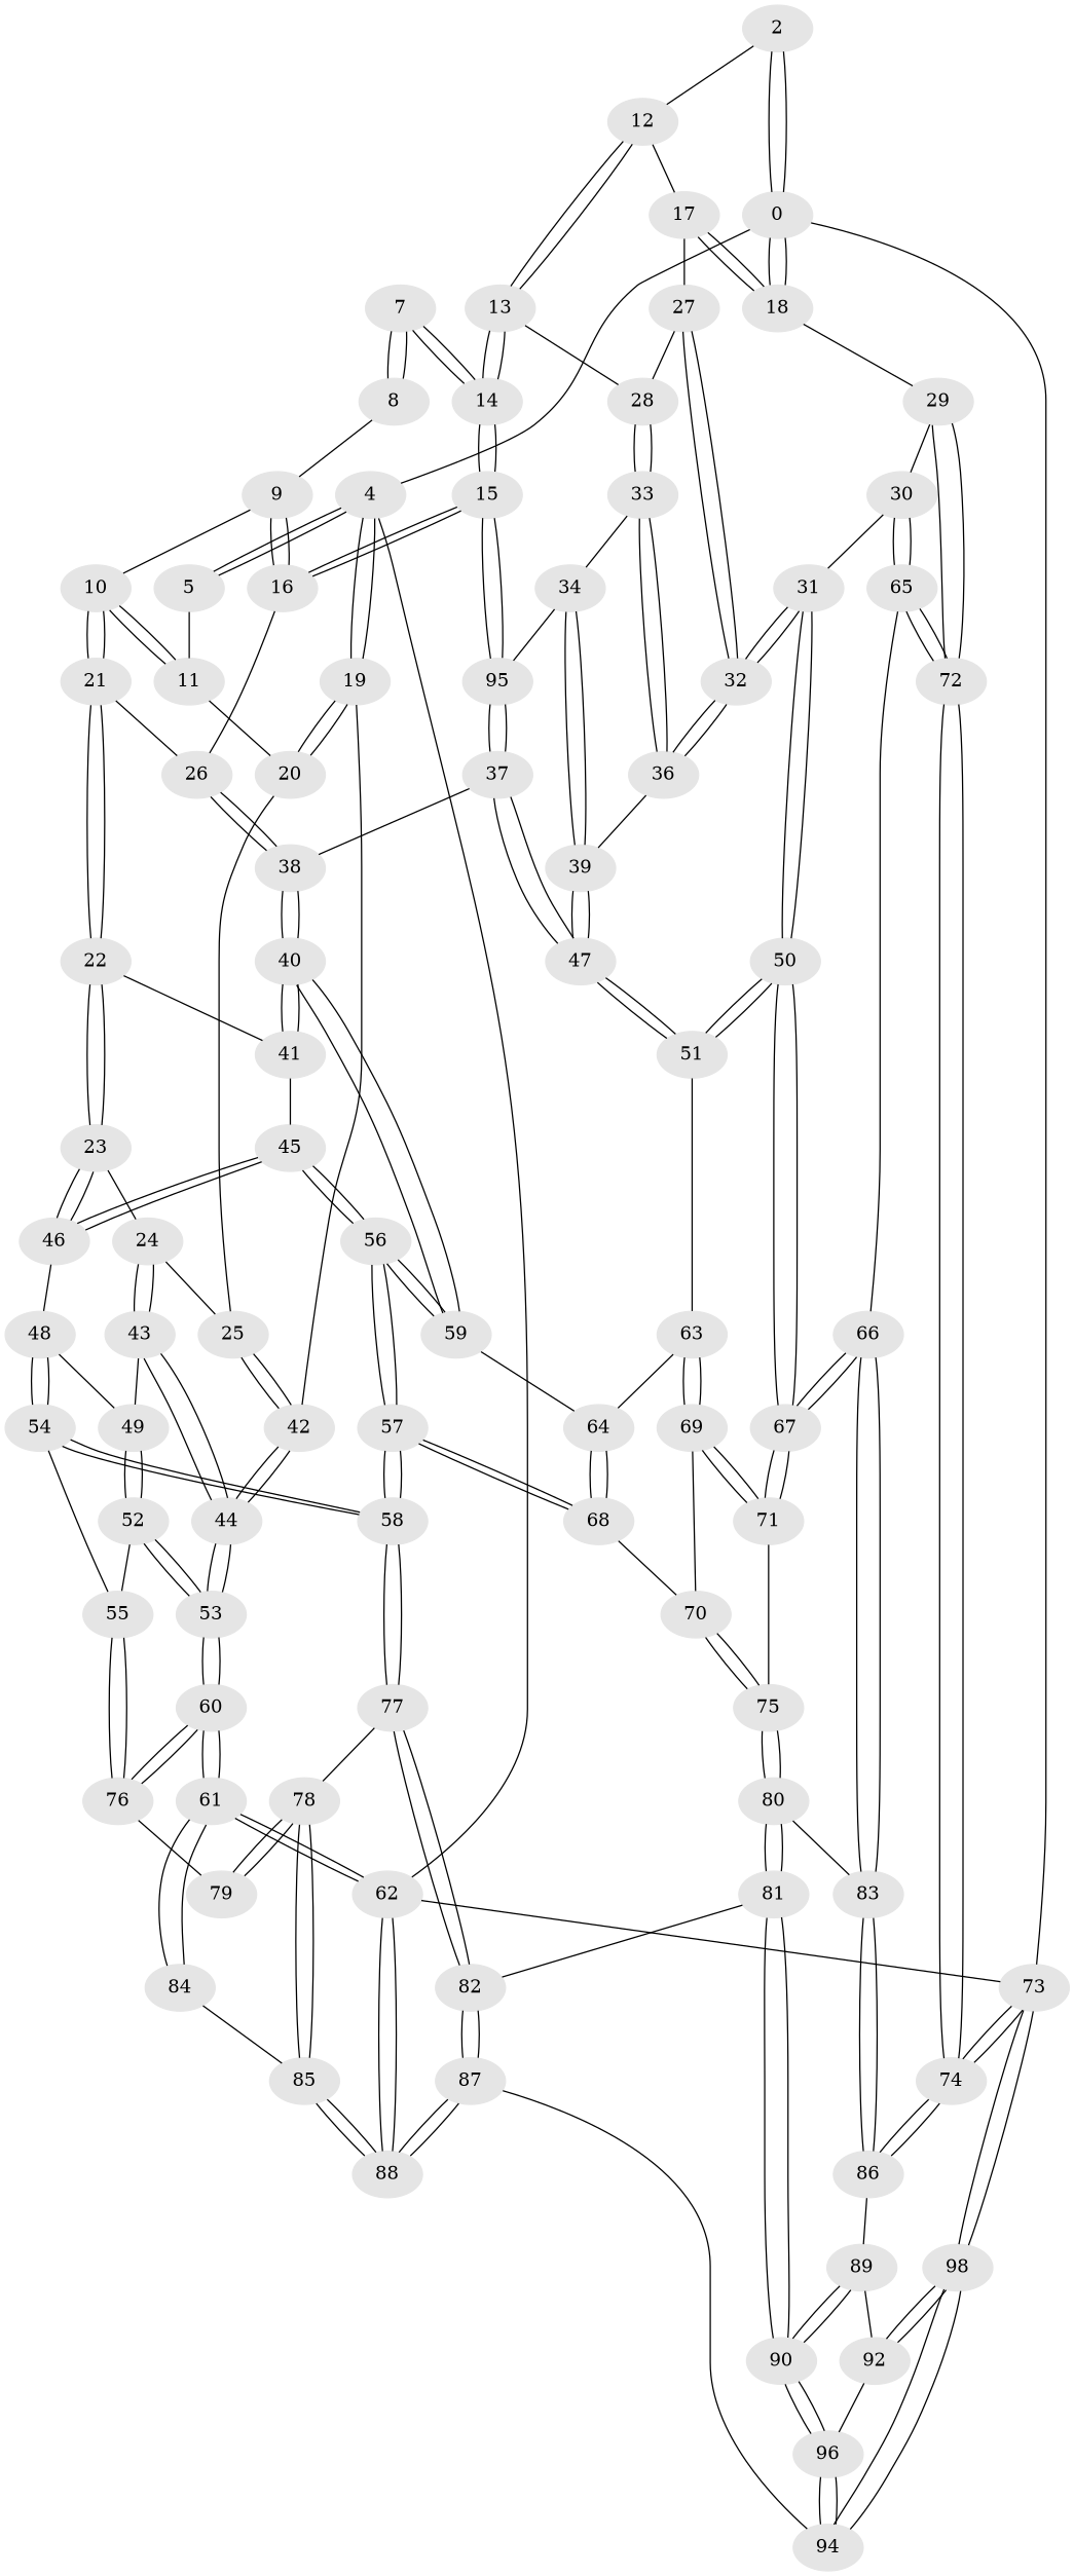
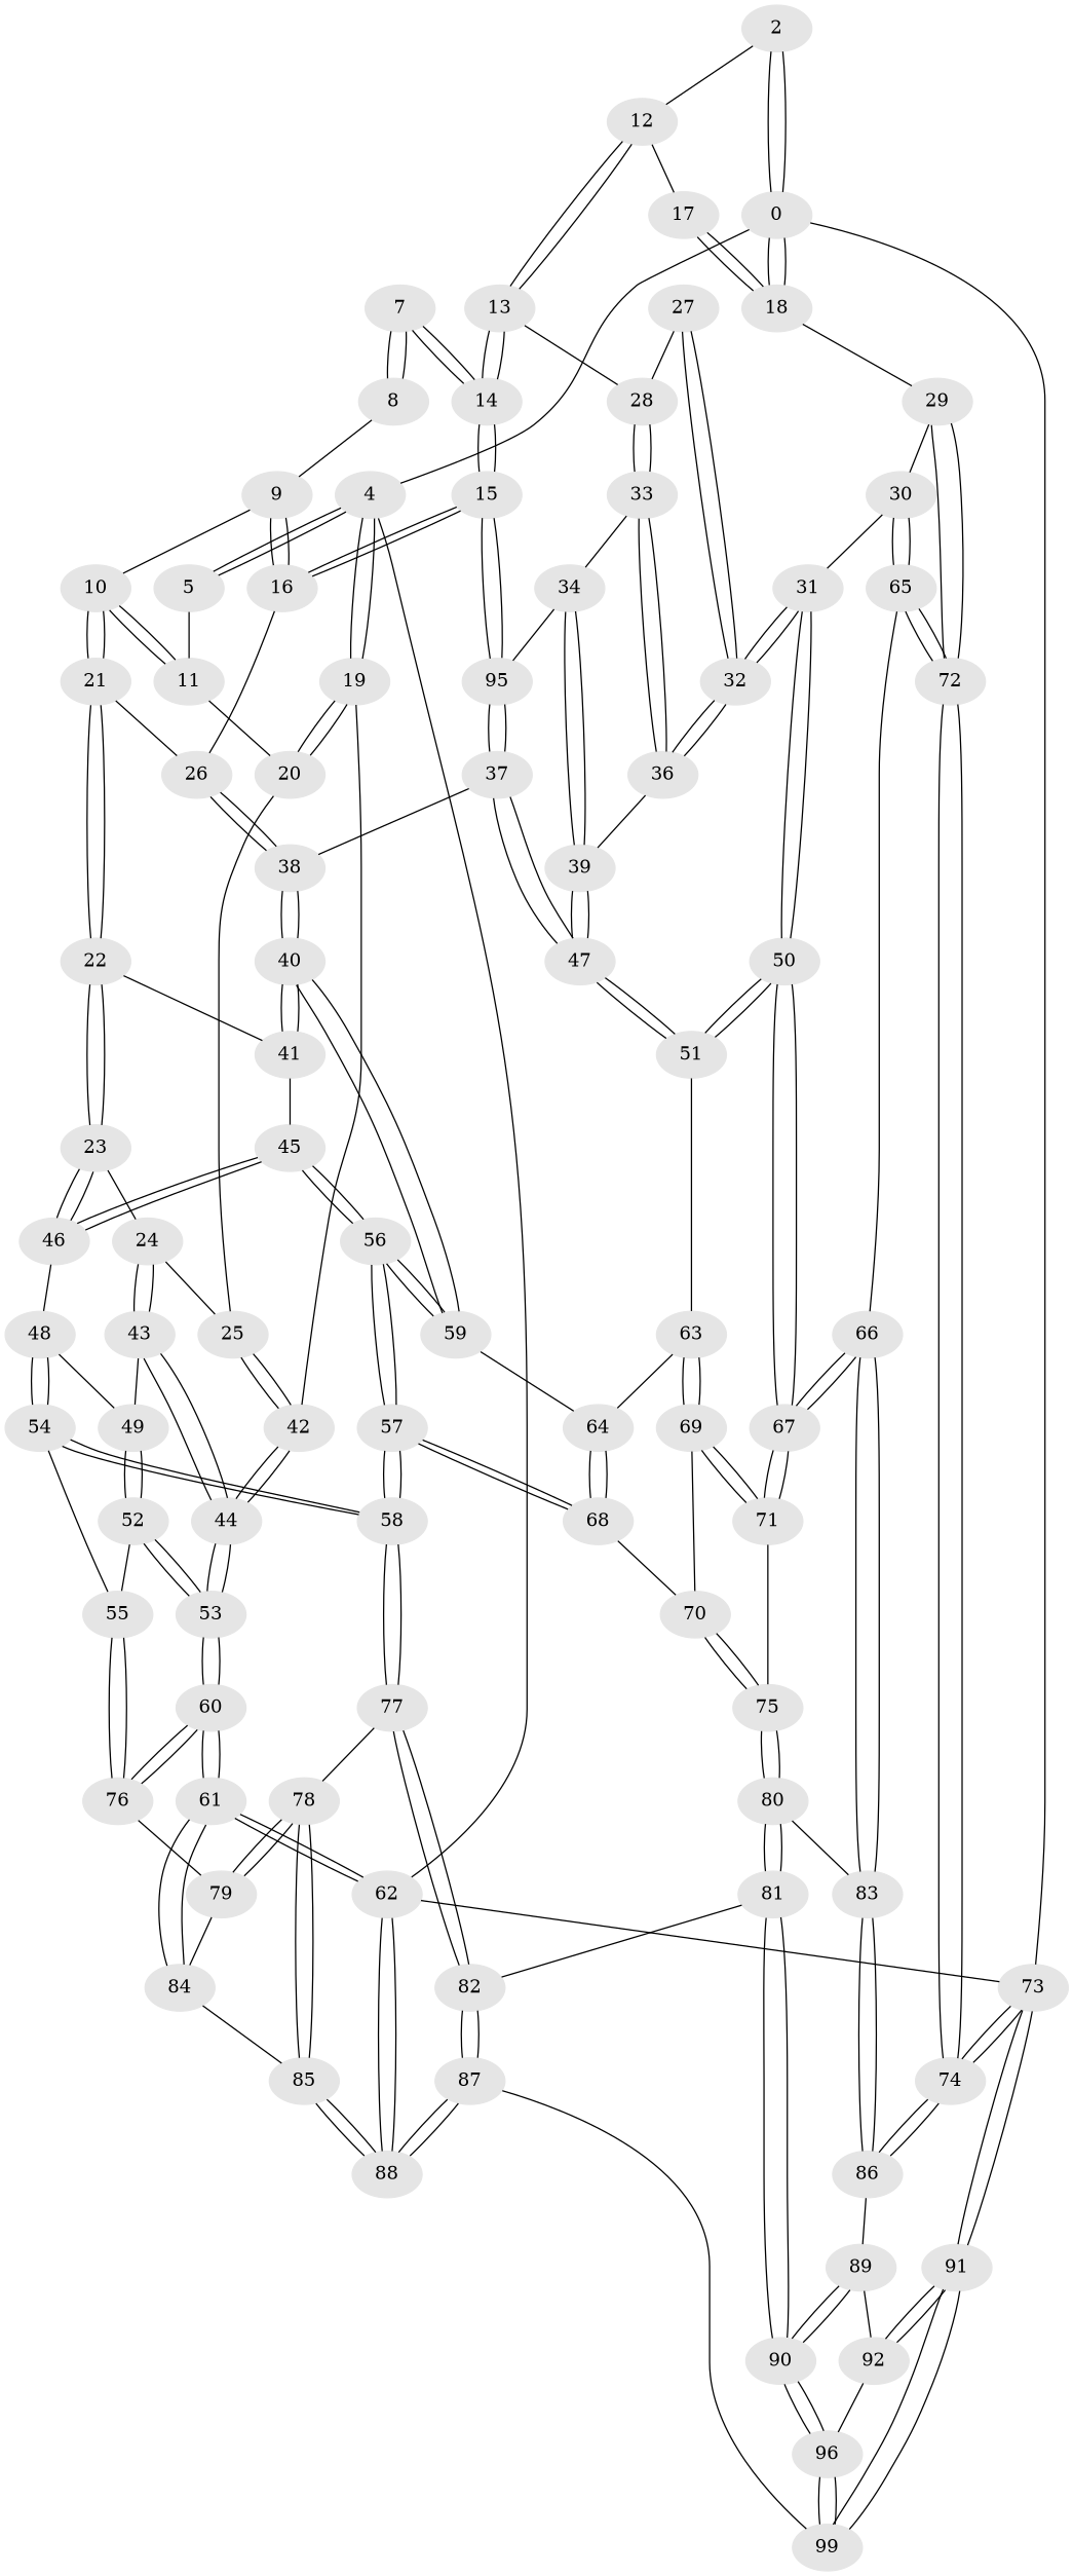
  graph {
    node [color=gray90 style=filled]
    n1 [label=0]
    2
    12
    7
    8
    14
    4
    18
    73
    13
    17
    5
    19
    62
    29
    74
-   91 [label=98]
+   91
    11
    20
    42
    88
    9
    15
    10
    16
    21
    26
    22
    25
    28
    27
    33
    n33 [label=95]
    37
    38
    32
    30
    72
    44
    23
    41
    24
    46
    45
    43
    48
    49
    40
    36
    34
    31
    65
    50
    66
    51
    67
    39
    47
    59
    64
    56
    53
    52
    60
    57
    54
    63
    55
    58
    71
    69
    76
    61
    77
    79
    68
    70
    78
    82
    84
    85
    83
    86
    75
    80
-   94
+   94 [label=99]
    92
    89
    81
    87
    90
    n92 [label=96]
    n1 -- 4
    n1 -- 18
    n1 -- 18
    n1 -- 73
    2 -- n1
    2 -- n1
    2 -- 12
    12 -- 13
    12 -- 13
    12 -- 17
    7 -- 8
    7 -- 8
    7 -- 14
    7 -- 14
    8 -- 9
    14 -- 15
    14 -- 15
    4 -- 5
    4 -- 5
    4 -- 19
    4 -- 19
    4 -- 62
    18 -- 29
    73 -- 74
    73 -- 74
    73 -- 91
    73 -- 91
    13 -- 14
    13 -- 14
    13 -- 28
    17 -- 18
    17 -- 18
-   17 -- 27
    5 -- 11
    19 -- 20
    19 -- 20
    19 -- 42
    62 -- 73
    62 -- 88
    62 -- 88
    29 -- 30
    29 -- 72
    29 -- 72
    74 -- 86
    74 -- 86
    91 -- 94
    91 -- 94
    91 -- 92
    91 -- 92
    11 -- 20
    20 -- 25
    42 -- 44
    42 -- 44
    9 -- 10
    9 -- 16
    9 -- 16
    15 -- 16
    15 -- 16
    15 -- n33
    15 -- n33
    10 -- 11
    10 -- 11
    10 -- 21
    10 -- 21
    16 -- 26
    21 -- 26
    21 -- 22
    21 -- 22
    26 -- 38
    26 -- 38
    22 -- 23
    22 -- 23
    22 -- 41
    25 -- 42
    25 -- 42
    28 -- 33
    28 -- 33
    27 -- 28
    27 -- 32
    27 -- 32
    33 -- 36
    33 -- 36
    33 -- 34
    n33 -- 37
    n33 -- 37
    37 -- 38
    37 -- 47
    37 -- 47
    38 -- 40
    38 -- 40
    32 -- 36
    32 -- 36
    30 -- 31
    30 -- 65
    30 -- 65
    72 -- 74
    72 -- 74
    44 -- 53
    44 -- 53
    23 -- 24
    23 -- 46
    23 -- 46
    41 -- 45
    24 -- 25
    24 -- 43
    24 -- 43
    46 -- 48
    45 -- 46
    45 -- 46
    45 -- 56
    45 -- 56
    43 -- 44
    43 -- 44
    43 -- 49
    48 -- 49
    48 -- 54
    48 -- 54
    49 -- 52
    49 -- 52
    40 -- 41
    40 -- 41
    40 -- 59
    40 -- 59
    36 -- 39
    34 -- n33
    34 -- 39
    34 -- 39
    31 -- 32
    31 -- 32
    31 -- 50
    31 -- 50
    65 -- 72
    65 -- 72
    65 -- 66
    50 -- 51
    50 -- 51
    50 -- 67
    50 -- 67
    66 -- 67
    66 -- 67
    66 -- 83
    66 -- 83
    51 -- 63
    67 -- 71
    67 -- 71
    39 -- 47
    39 -- 47
    47 -- 51
    47 -- 51
    59 -- 64
    64 -- 68
    64 -- 68
    56 -- 59
    56 -- 59
    56 -- 57
    56 -- 57
    53 -- 60
    53 -- 60
    52 -- 53
    52 -- 53
    52 -- 55
    60 -- 76
    60 -- 76
    60 -- 61
    60 -- 61
    57 -- 58
    57 -- 58
    57 -- 68
    57 -- 68
    54 -- 55
    54 -- 58
    54 -- 58
    63 -- 64
    63 -- 69
    63 -- 69
    55 -- 76
    55 -- 76
    58 -- 77
    58 -- 77
    71 -- 75
    69 -- 71
    69 -- 71
    69 -- 70
    76 -- 79
    61 -- 62
    61 -- 62
    61 -- 84
    61 -- 84
    77 -- 78
    77 -- 82
    77 -- 82
+   79 -- 84
    68 -- 70
    70 -- 75
    70 -- 75
    78 -- 79
    78 -- 79
    78 -- 85
    78 -- 85
    82 -- 87
    82 -- 87
    84 -- 85
    85 -- 88
    85 -- 88
    83 -- 86
    83 -- 86
    86 -- 89
    75 -- 80
    75 -- 80
    80 -- 83
    80 -- 81
    80 -- 81
    92 -- n92
    89 -- 92
    89 -- 90
    89 -- 90
    81 -- 82
    81 -- 90
    81 -- 90
    87 -- 88
    87 -- 88
    87 -- 94
    90 -- n92
    90 -- n92
    n92 -- 94
    n92 -- 94
  }
